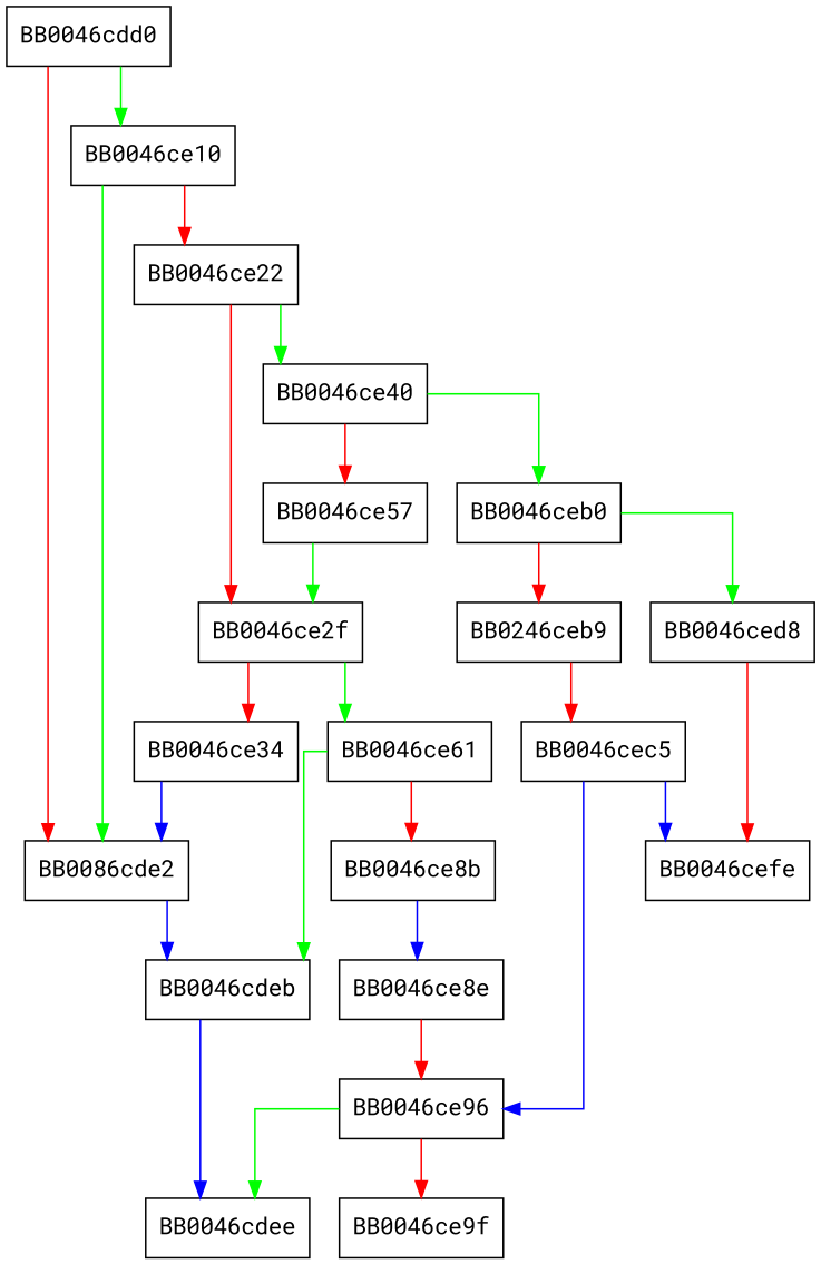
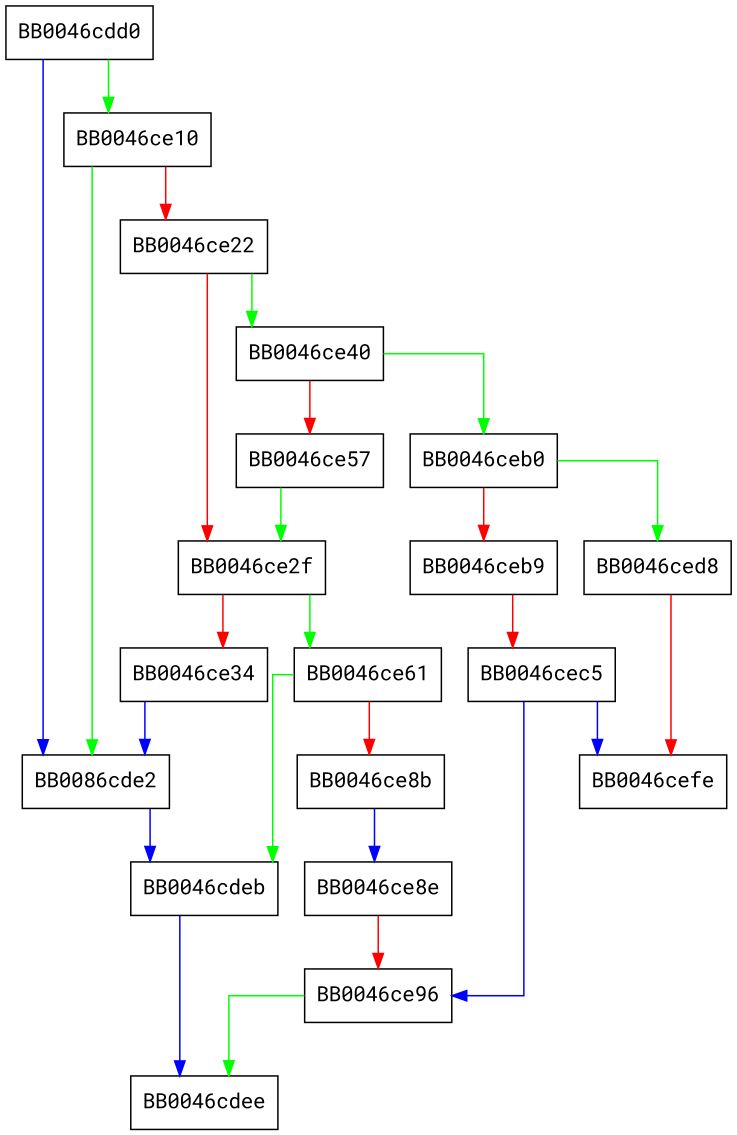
  digraph {
    fontname="Roboto Mono"
    splines=ortho
    node [fontname="Roboto Mono" shape=box]
    edge [color=red fontname="Roboto Mono"]
    BB0046cdd0
    BB0046ce10
    n3 [label=BB0086cde2]
    BB0046ce22
    BB0046cdeb
    BB0046ce40
    BB0046ce2f
    BB0046cdee
    BB0046ceb0
    BB0046ce57
    BB0046ce61
    BB0046ce34
    BB0046ced8
-   BB0046ceb9 [label=BB0246ceb9]
+   BB0046ceb9
    BB0046ce8b
    BB0046ce8e
    BB0046cefe
    BB0046cec5
    BB0046ce96
-   BB0046ce9f
    BB0046cdd0 -> BB0046ce10 [color=green]
-   BB0046cdd0 -> n3
+   BB0046cdd0 -> n3 [color=blue]
    BB0046ce10 -> n3 [color=green]
    BB0046ce10 -> BB0046ce22
    n3 -> BB0046cdeb [color=blue]
    BB0046ce22 -> BB0046ce40 [color=green]
    BB0046ce22 -> BB0046ce2f
    BB0046cdeb -> BB0046cdee [color=blue]
    BB0046ce40 -> BB0046ceb0 [color=green]
    BB0046ce40 -> BB0046ce57
    BB0046ce2f -> BB0046ce61 [color=green]
    BB0046ce2f -> BB0046ce34
    BB0046ceb0 -> BB0046ced8 [color=green]
    BB0046ceb0 -> BB0046ceb9
    BB0046ce57 -> BB0046ce2f [color=green]
    BB0046ce61 -> BB0046cdeb [color=green]
    BB0046ce61 -> BB0046ce8b
    BB0046ce34 -> n3 [color=blue]
    BB0046ced8 -> BB0046cefe
    BB0046ceb9 -> BB0046cec5
    BB0046ce8b -> BB0046ce8e [color=blue]
    BB0046ce8e -> BB0046ce96
    BB0046cec5 -> BB0046cefe [color=blue]
    BB0046cec5 -> BB0046ce96 [color=blue]
    BB0046ce96 -> BB0046cdee [color=green]
-   BB0046ce96 -> BB0046ce9f
  }
